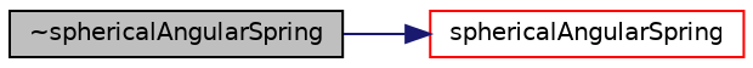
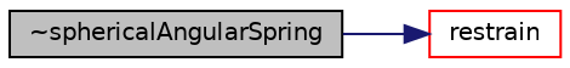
  digraph {
    rankdir=LR
    node [fontname=Helvetica fontsize=10 shape=record]
    n1 [color=black fillcolor=grey75 fontcolor=black height=0.2 label="~sphericalAngularSpring" style=filled width=0.4]
-   n2 [color=red height=0.2 label=sphericalAngularSpring width=0.4]
+   n2 [color=red height=0.2 label=restrain width=0.4]
    n1 -> n2 [color=midnightblue fontname=Helvetica fontsize=10 labelfontname=Helvetica labelfontsize=10 style=solid]
  }
